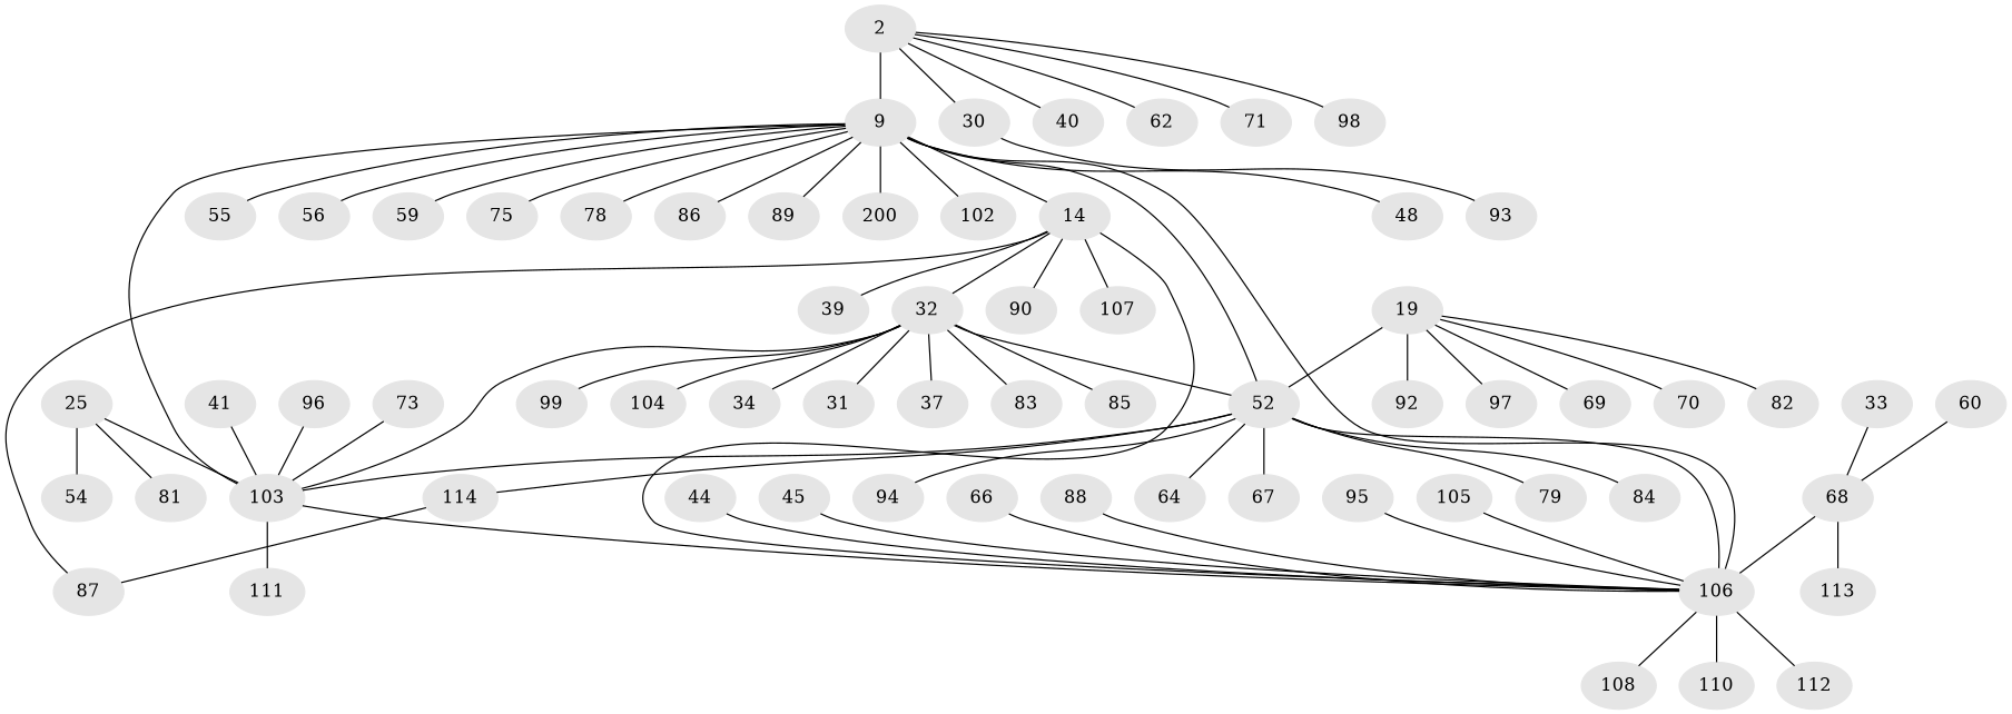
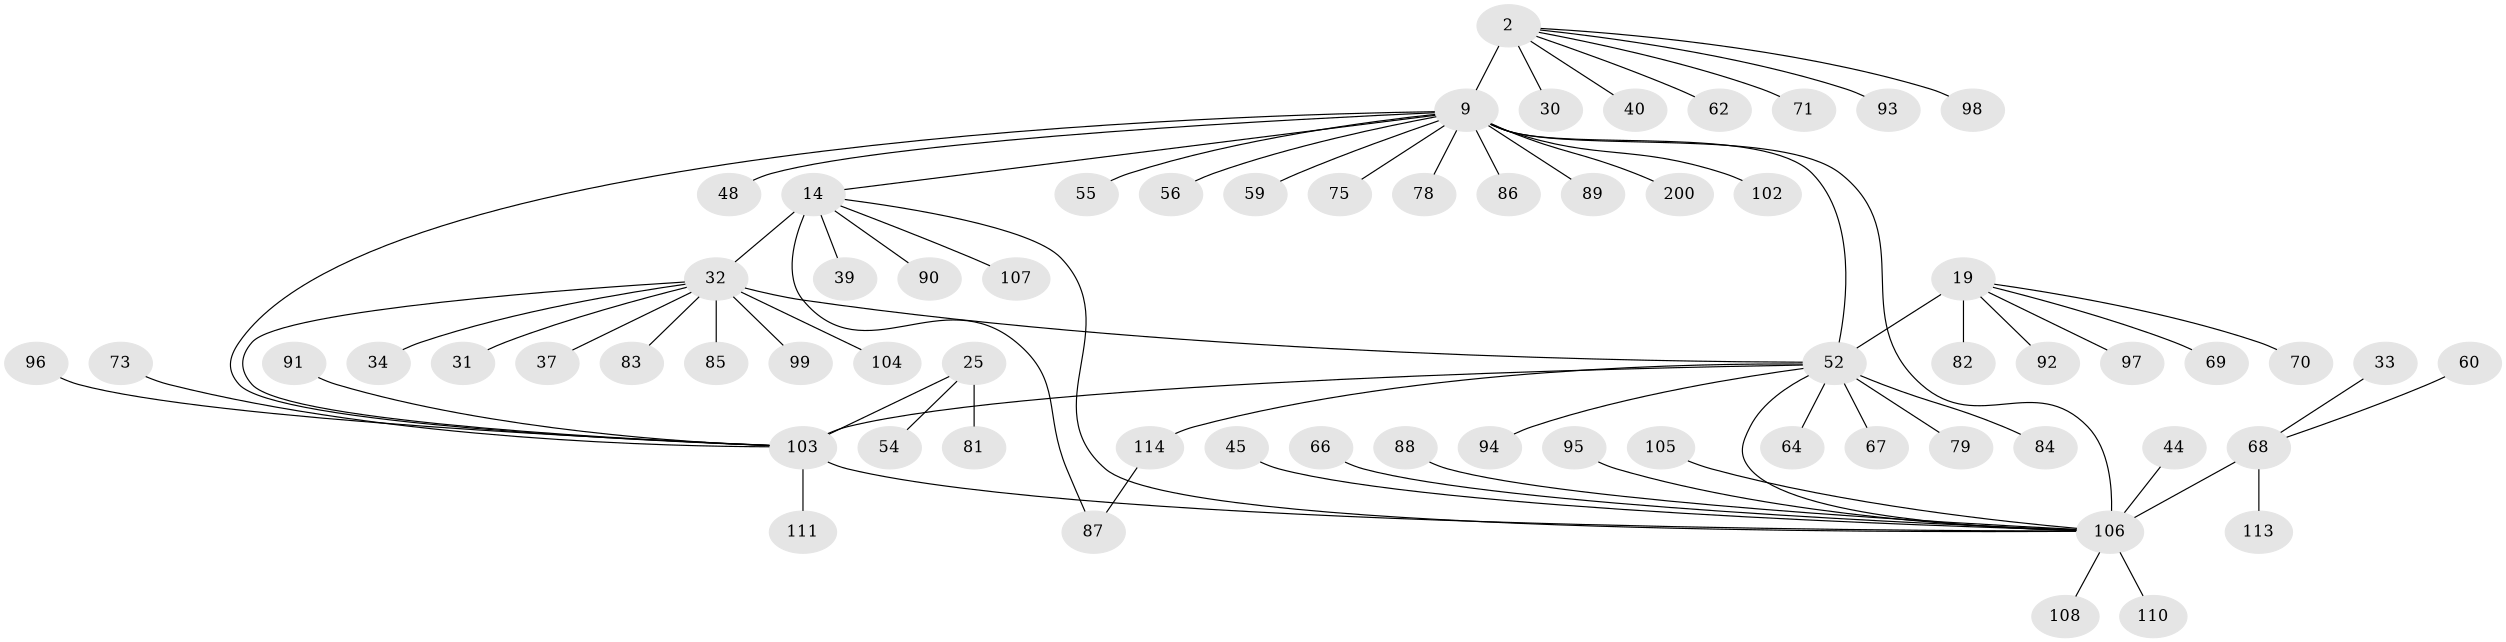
  graph {
    node [color=gray90 style=filled]
    2 [super="+1"]
    n2 [label=9 super="+4"]
    30
    40
    62
    71
    93
    98
    14 [super="+13"]
    48
    52 [super="+20"]
    55
    56
    59
    75
    78
    86
    89
    n19 [label=200]
    102
    103 [super="+76+22+41+49+72+24"]
    106 [super="+6+27+28+43+101"]
    32 [super="+15+29"]
    39
    87 [super="+80"]
    90 [super="+57"]
    107 [super="+42"]
    64
    67
    79 [super="+51"]
    84
    94
    114
    111 [super="+65"]
    108
    110
-   112
    34
    n39 [label=31]
    37
    83 [super="+26+53"]
    85 [super="+46"]
    99
    104
    19 [super="+17"]
    69
    70
    82
    92
    97 [super="+77"]
    25 [super="+21"]
    54
    81
    68 [super="+9"]
    113
    33
    44
    45
    60
    66
    73
    88
-   91 [label=41]
+   91
    95 [super="+38"]
    96
    105 [super="+63"]
    2 -- n2 [weight=6]
    2 -- 30
    2 -- 40
    2 -- 62
    2 -- 71
-   30 -- 93
+   2 -- 93
    2 -- 98
    n2 -- 14
    n2 -- 48
    n2 -- 52 [weight=2]
    n2 -- 55
    n2 -- 56
    n2 -- 59
    n2 -- 75
    n2 -- 78
    n2 -- 86
    n2 -- 89
    n2 -- n19
    n2 -- 102
    n2 -- 103
    n2 -- 106 [weight=2]
    14 -- 106 [weight=2]
    14 -- 32 [weight=6]
    14 -- 39
    14 -- 87
    14 -- 90
    14 -- 107
    52 -- 103
    52 -- 106
    52 -- 64
    52 -- 67
    52 -- 79
    52 -- 84
    52 -- 94
    52 -- 114
    103 -- 106
    103 -- 111
    106 -- 108
    106 -- 110
-   106 -- 112
    32 -- 52
    32 -- 103
    32 -- 34
    32 -- n39
    32 -- 37
    32 -- 83
    32 -- 85
    32 -- 99
    32 -- 104
    114 -- 87
    19 -- 52 [weight=6]
    19 -- 69
    19 -- 70
    19 -- 82
    19 -- 92
    19 -- 97
    25 -- 103 [weight=6]
    25 -- 54
    25 -- 81
    68 -- 106 [weight=7]
    68 -- 113
    33 -- 68
    44 -- 106
    45 -- 106
    60 -- 68
    66 -- 106
    73 -- 103
    88 -- 106
    91 -- 103
    95 -- 106
    96 -- 103
    105 -- 106
  }
